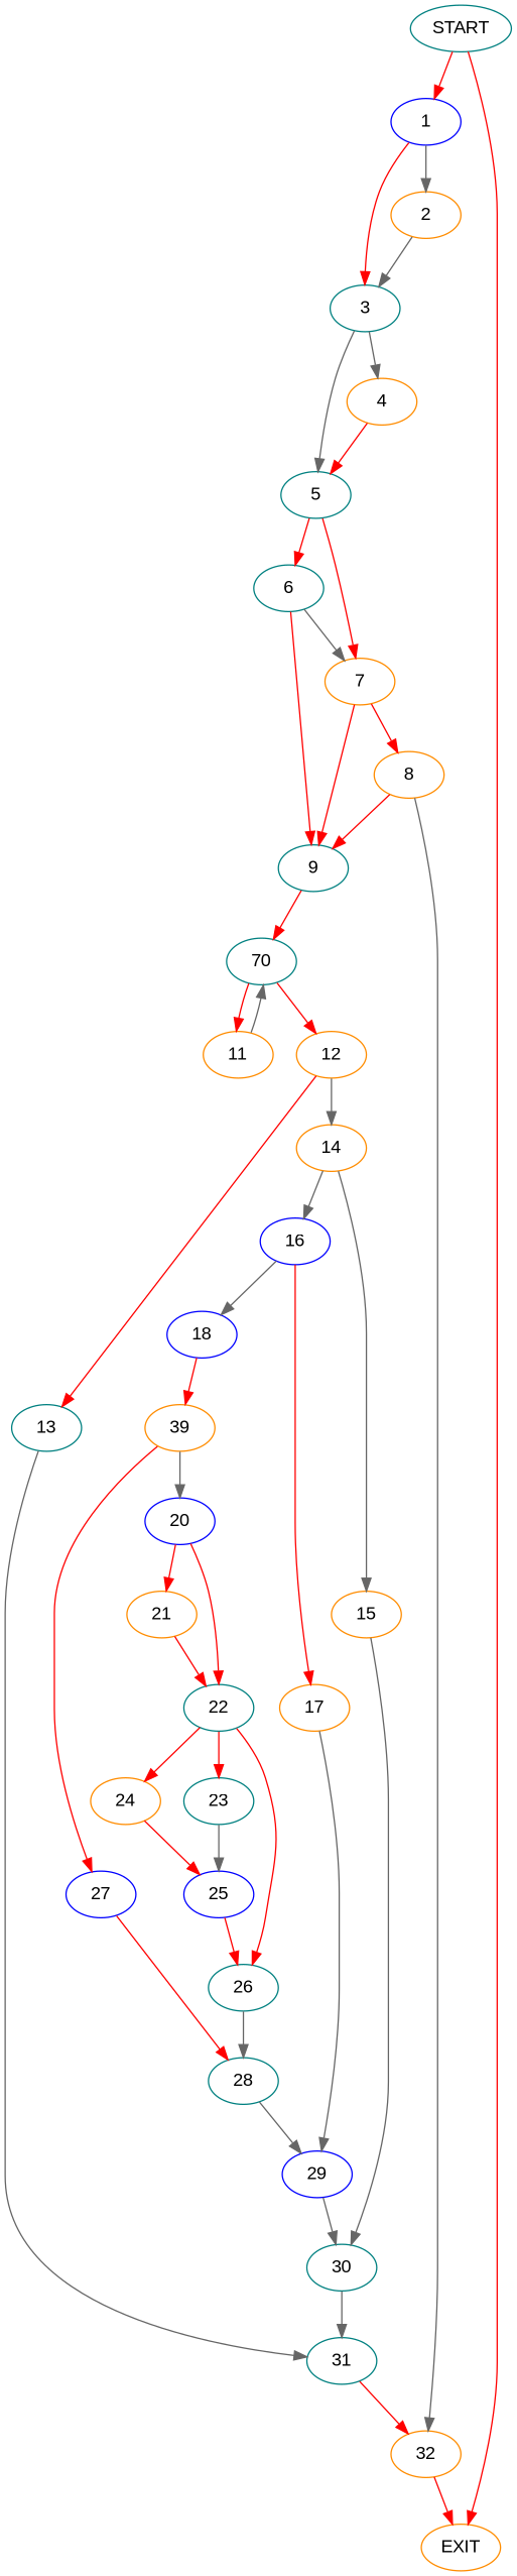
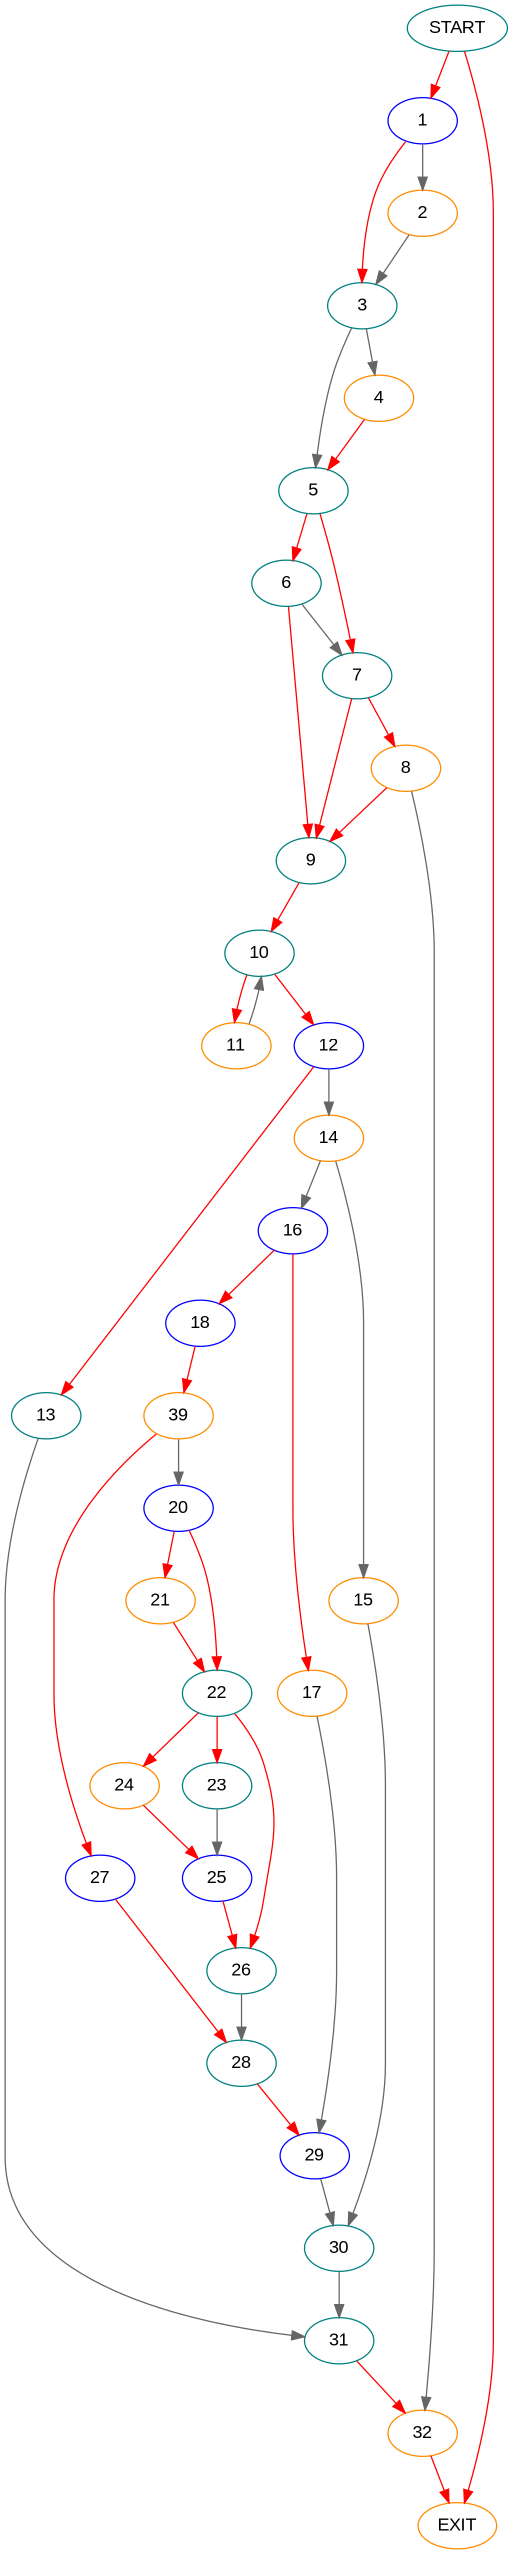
  digraph {
    fontname="Liberation Sans"
    node [color=teal fontname="Liberation Sans"]
    edge [color=red fontname="Liberation Sans"]
    n1 [label=START]
    1 [color=blue]
    n3 [color=darkorange label=EXIT]
    2 [color=darkorange]
    3
    4 [color=darkorange]
    5
    6
-   7 [color=darkorange]
+   7
    9
    8 [color=darkorange]
-   10 [label=70]
+   10
    32 [color=darkorange]
    11 [color=darkorange]
-   12 [color=darkorange]
+   12 [color=blue]
    13
    14 [color=darkorange]
    31
    15 [color=darkorange]
    16 [color=blue]
    30
    17 [color=darkorange]
    18 [color=blue]
    29 [color=blue]
    n25 [color=darkorange label=39]
    20 [color=blue]
    27 [color=blue]
    21 [color=darkorange]
    22
    28
    23
    26
    24 [color=darkorange]
    25 [color=blue]
    n1 -> 1
    n1 -> n3
    1 -> 2 [color=gray40]
    1 -> 3
    2 -> 3 [color=gray40]
    3 -> 4 [color=gray40]
    3 -> 5 [color=gray40]
    4 -> 5
    5 -> 6
    5 -> 7
    6 -> 7 [color=gray40]
    6 -> 9
    7 -> 9
    7 -> 8
    9 -> 10
    8 -> 9
    8 -> 32 [color=gray40]
    10 -> 11
    10 -> 12
    32 -> n3
    11 -> 10 [color=gray40]
    12 -> 13
    12 -> 14 [color=gray40]
    13 -> 31 [color=gray40]
    14 -> 15 [color=gray40]
    14 -> 16 [color=gray40]
    31 -> 32
    15 -> 30 [color=gray40]
    16 -> 17
-   16 -> 18 [color=gray40]
+   16 -> 18
    30 -> 31 [color=gray40]
    17 -> 29 [color=gray40]
    18 -> n25
    29 -> 30 [color=gray40]
    n25 -> 20 [color=gray40]
    n25 -> 27
    20 -> 21
    20 -> 22
    27 -> 28
    21 -> 22
    22 -> 23
    22 -> 26
    22 -> 24
-   28 -> 29 [color=gray40]
+   28 -> 29
    23 -> 25 [color=gray40]
    26 -> 28 [color=gray40]
    24 -> 25
    25 -> 26
  }
